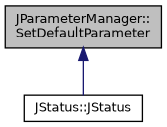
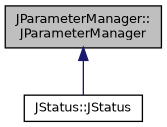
  digraph {
    rankdir=TB
    node [color=black fontname=Helvetica fontsize=10 shape=record style=filled]
-   n1 [fillcolor=grey75 fontcolor=black height=0.2 label="JParameterManager::\lSetDefaultParameter" width=0.4]
+   n1 [fillcolor=grey75 fontcolor=black height=0.2 label="JParameterManager::\lJParameterManager" width=0.4]
    n2 [fillcolor=white height=0.2 label="JStatus::JStatus" width=0.4]
    n1 -> n2 [color=midnightblue dir=back fontname=Helvetica fontsize=10 labelfontname=Helvetica labelfontsize=10 style=solid]
  }
